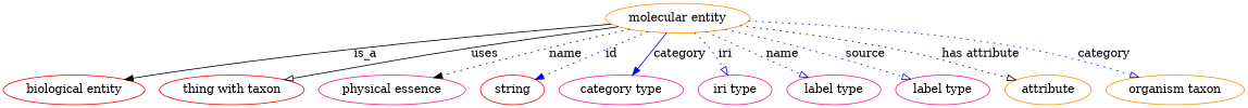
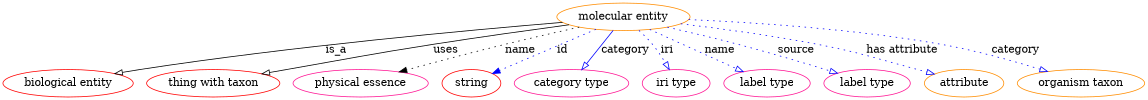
  digraph {
    node [color=deeppink]
    edge [arrowhead=onormal style=dotted color=blue]
    n1 [color=darkorange height=0.5 label="molecular entity" width=1.9137]
    "biological entity" [color=red height=0.5 width=1.8957]
    "thing with taxon" [color=red height=0.5 width=1.9137]
    "physical essence" [height=0.5 width=1.9318]
    n5 [color=red height=0.5 label=string width=0.84854]
    n6 [height=0.5 label="category type" width=1.6249]
    n7 [height=0.5 label="iri type" width=1.011]
    n8 [height=0.5 label="label type" width=1.2638]
    n9 [height=0.5 label="label type" width=1.2638]
    n10 [color=darkorange height=0.5 label=attribute width=1.1193]
    n11 [color=darkorange height=0.5 label="organism taxon" width=1.8234]
-   n1 -> "biological entity" [arrowhead=normal label=is_a style=solid color=""]
+   n1 -> "biological entity" [label=is_a style=solid color=""]
    n1 -> "thing with taxon" [label=uses style=solid color=""]
    n1 -> "physical essence" [arrowhead=normal label=name color=""]
    n1 -> n5 [arrowhead=normal label=id]
-   n1 -> n6 [arrowhead=normal label=category style=solid]
+   n1 -> n6 [label=category style=solid]
    n1 -> n7 [label=iri]
    n1 -> n8 [label=name]
    n1 -> n9 [label=source]
-   n1 -> n10 [color=black label="has attribute"]
+   n1 -> n10 [label="has attribute"]
    n1 -> n11 [label=category]
  }
